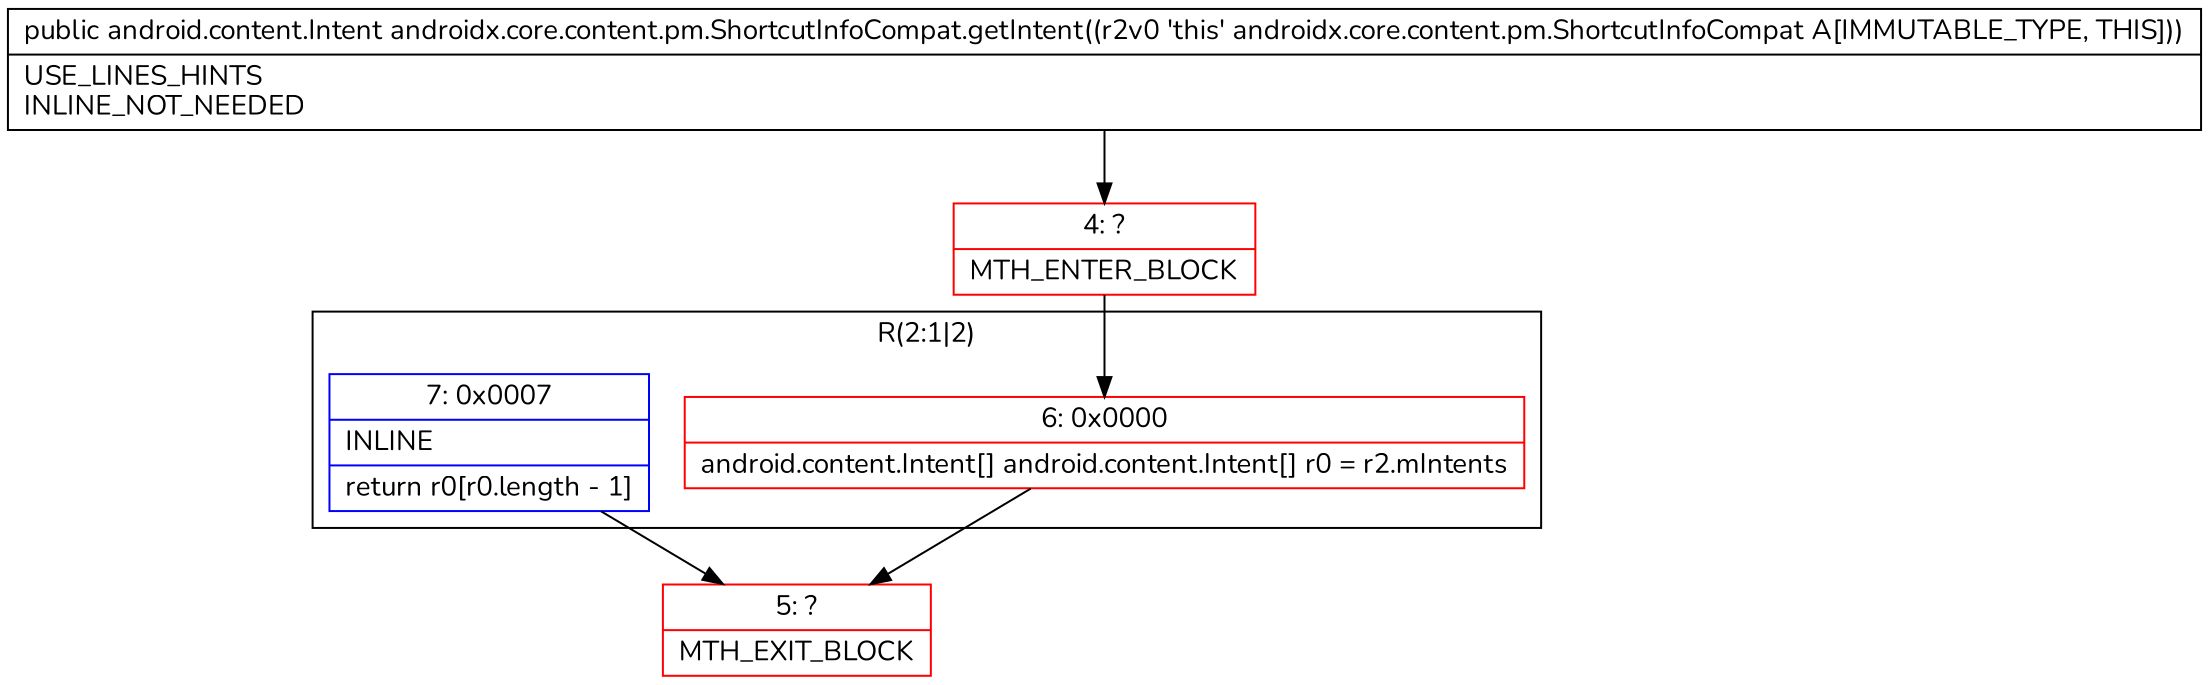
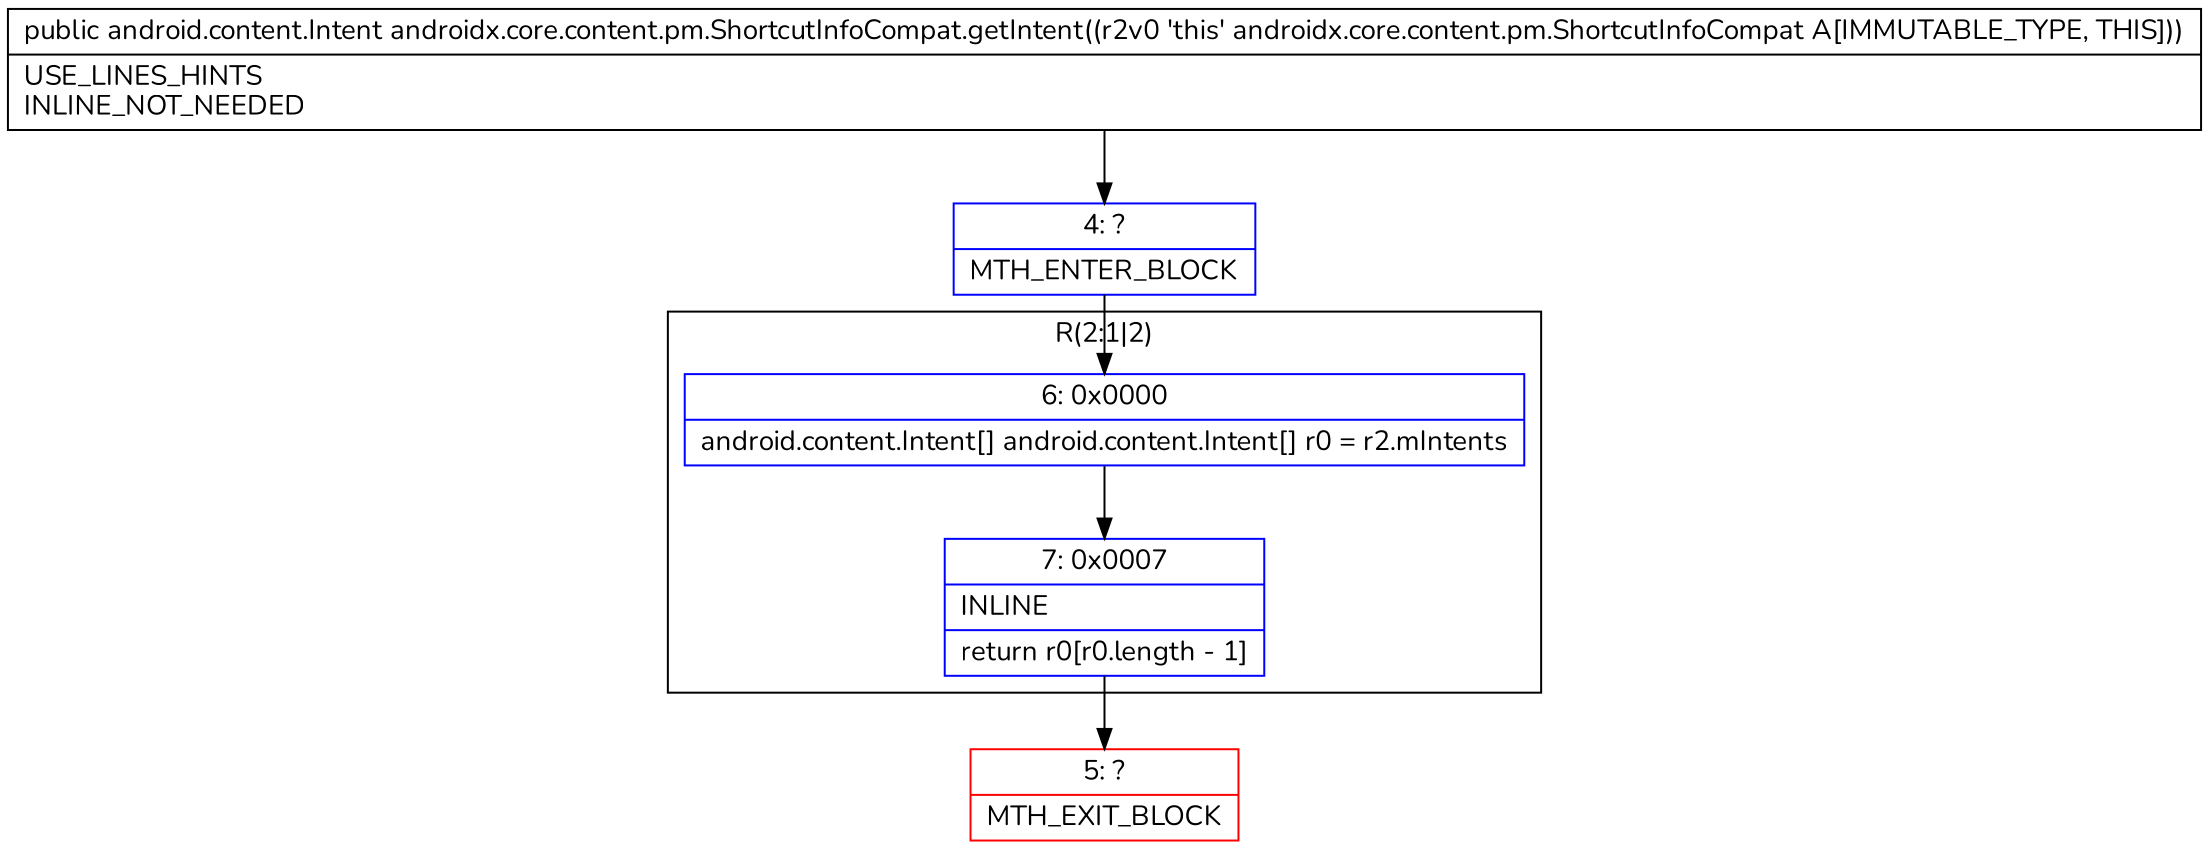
  digraph {
    fontname=Nunito
    node [color=blue fontname=Nunito shape=record]
    edge [fontname=Nunito]
-   n1 [color=red label="{6\:\ 0x0000|android.content.Intent[] android.content.Intent[] r0 = r2.mIntents\l}"]
+   n1 [label="{6\:\ 0x0000|android.content.Intent[] android.content.Intent[] r0 = r2.mIntents\l}"]
    n2 [label="{7\:\ 0x0007|INLINE\l|return r0[r0.length \- 1]\l}"]
    n3 [color=red label="{5\:\ ?|MTH_EXIT_BLOCK\l}"]
-   n4 [color=red label="{4\:\ ?|MTH_ENTER_BLOCK\l}"]
+   n4 [label="{4\:\ ?|MTH_ENTER_BLOCK\l}"]
    n5 [label="{public android.content.Intent androidx.core.content.pm.ShortcutInfoCompat.getIntent((r2v0 'this' androidx.core.content.pm.ShortcutInfoCompat A[IMMUTABLE_TYPE, THIS]))  | USE_LINES_HINTS\lINLINE_NOT_NEEDED\l}" color=""]
    subgraph cluster_1 {
      label="R(2:1|2)"
      n1
      n2
    }
-   n1 -> n3
+   n1 -> n2
    n2 -> n3
    n4 -> n1
    n5 -> n4
  }
